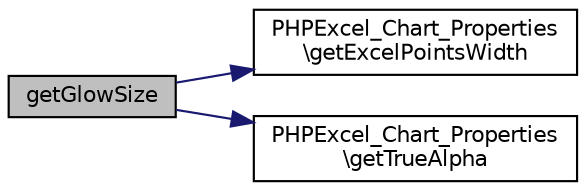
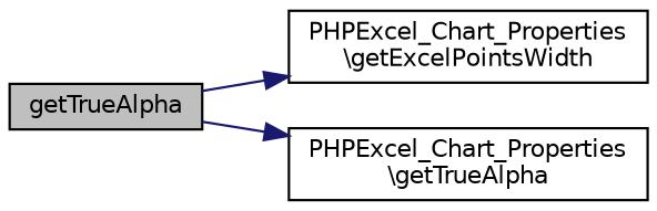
  digraph {
    rankdir=LR
    node [color=black fillcolor=white fontname=Helvetica fontsize=10 shape=record style=filled]
    edge [color=midnightblue fontname=Helvetica fontsize=10 labelfontname=Helvetica labelfontsize=10 style=solid]
-   n1 [fillcolor=grey75 fontcolor=black height=0.2 label=getGlowSize width=0.4]
+   n1 [fillcolor=grey75 fontcolor=black height=0.2 label=getTrueAlpha width=0.4]
    n2 [height=0.2 label="PHPExcel_Chart_Properties\l\\getExcelPointsWidth" width=0.4]
    n3 [height=0.2 label="PHPExcel_Chart_Properties\l\\getTrueAlpha" width=0.4]
    n1 -> n2
    n1 -> n3
  }
